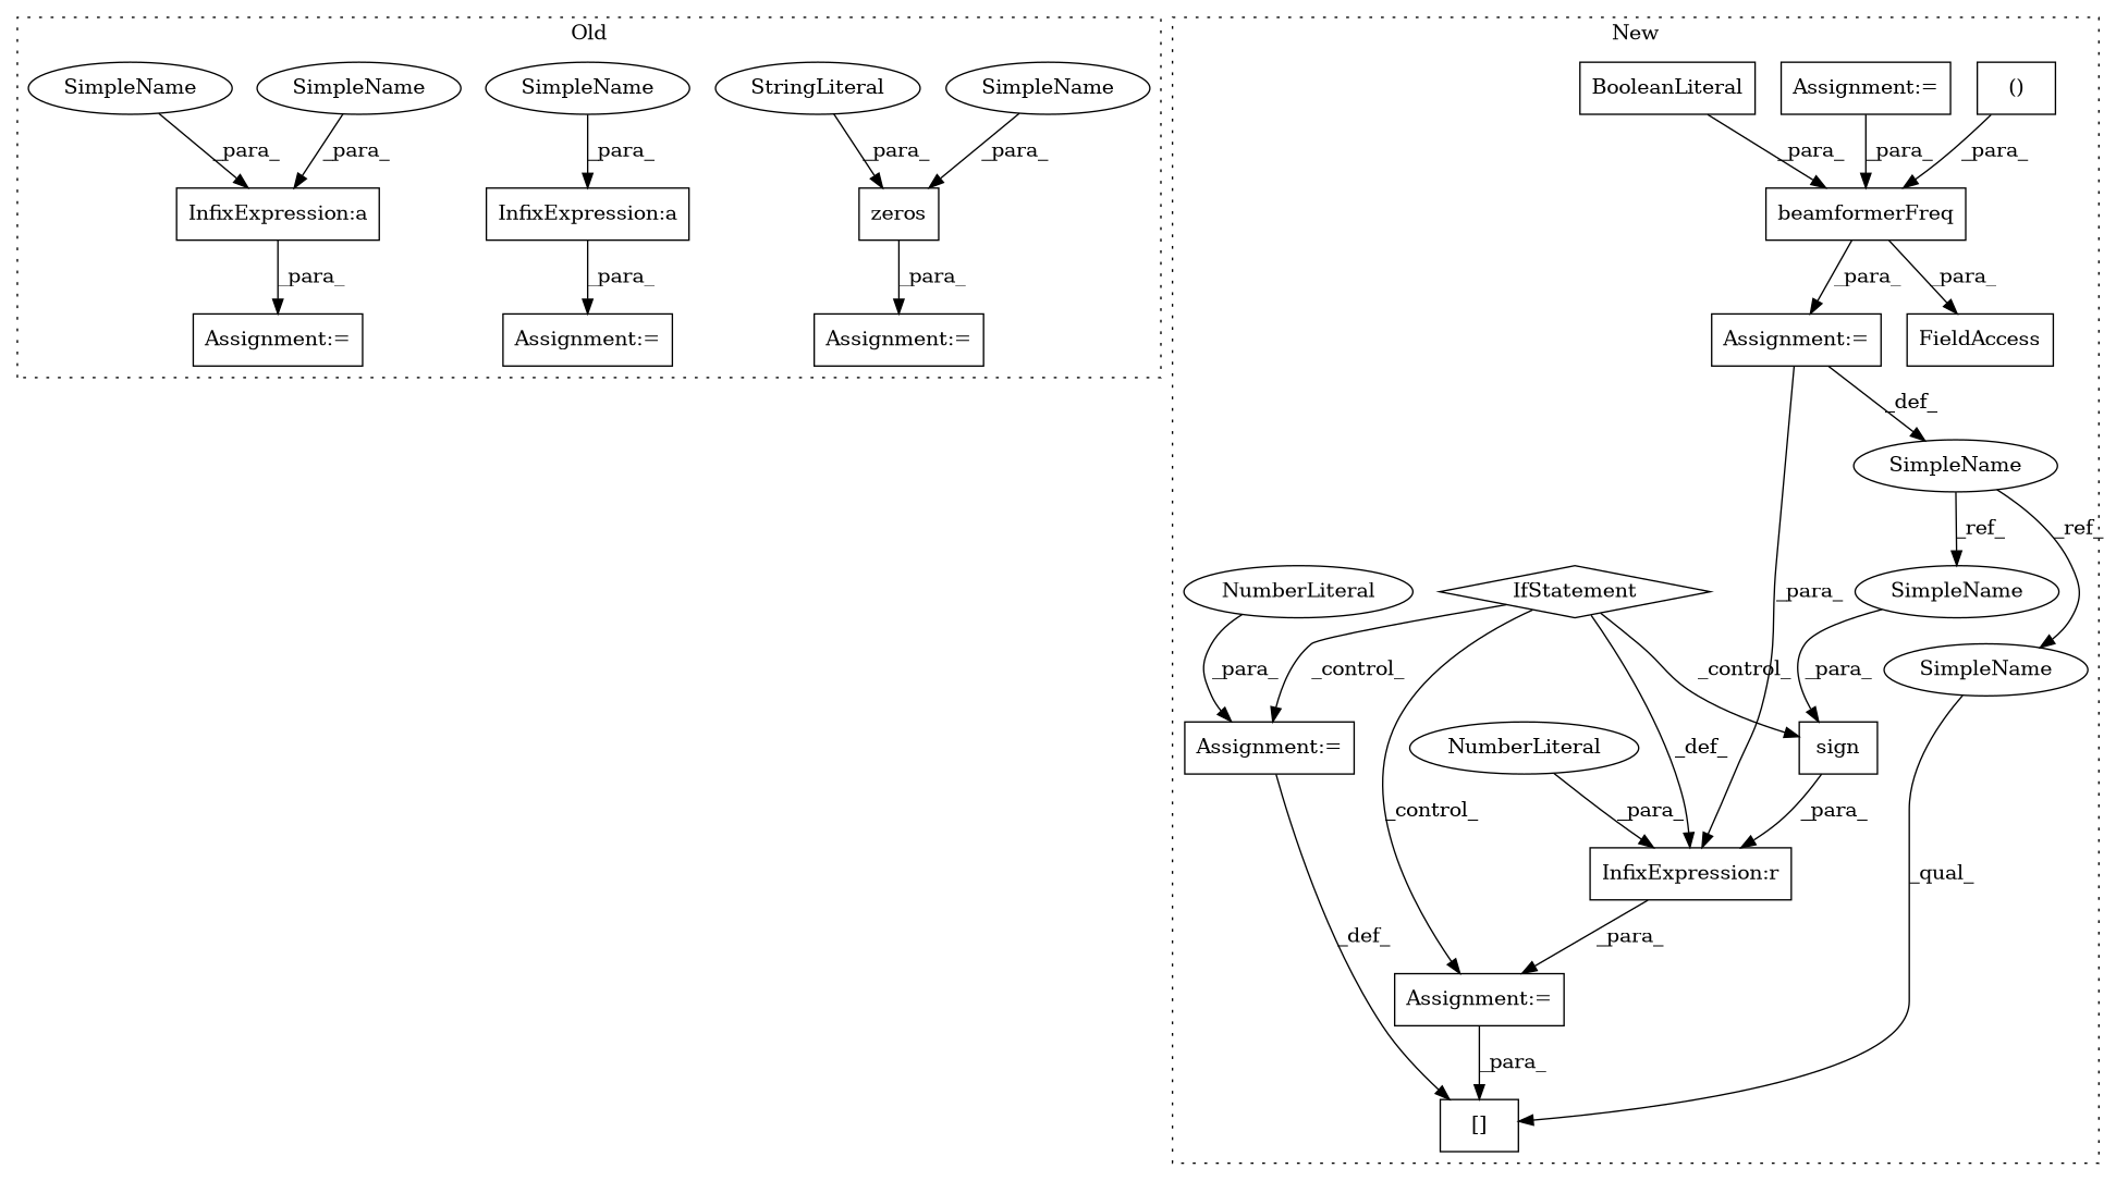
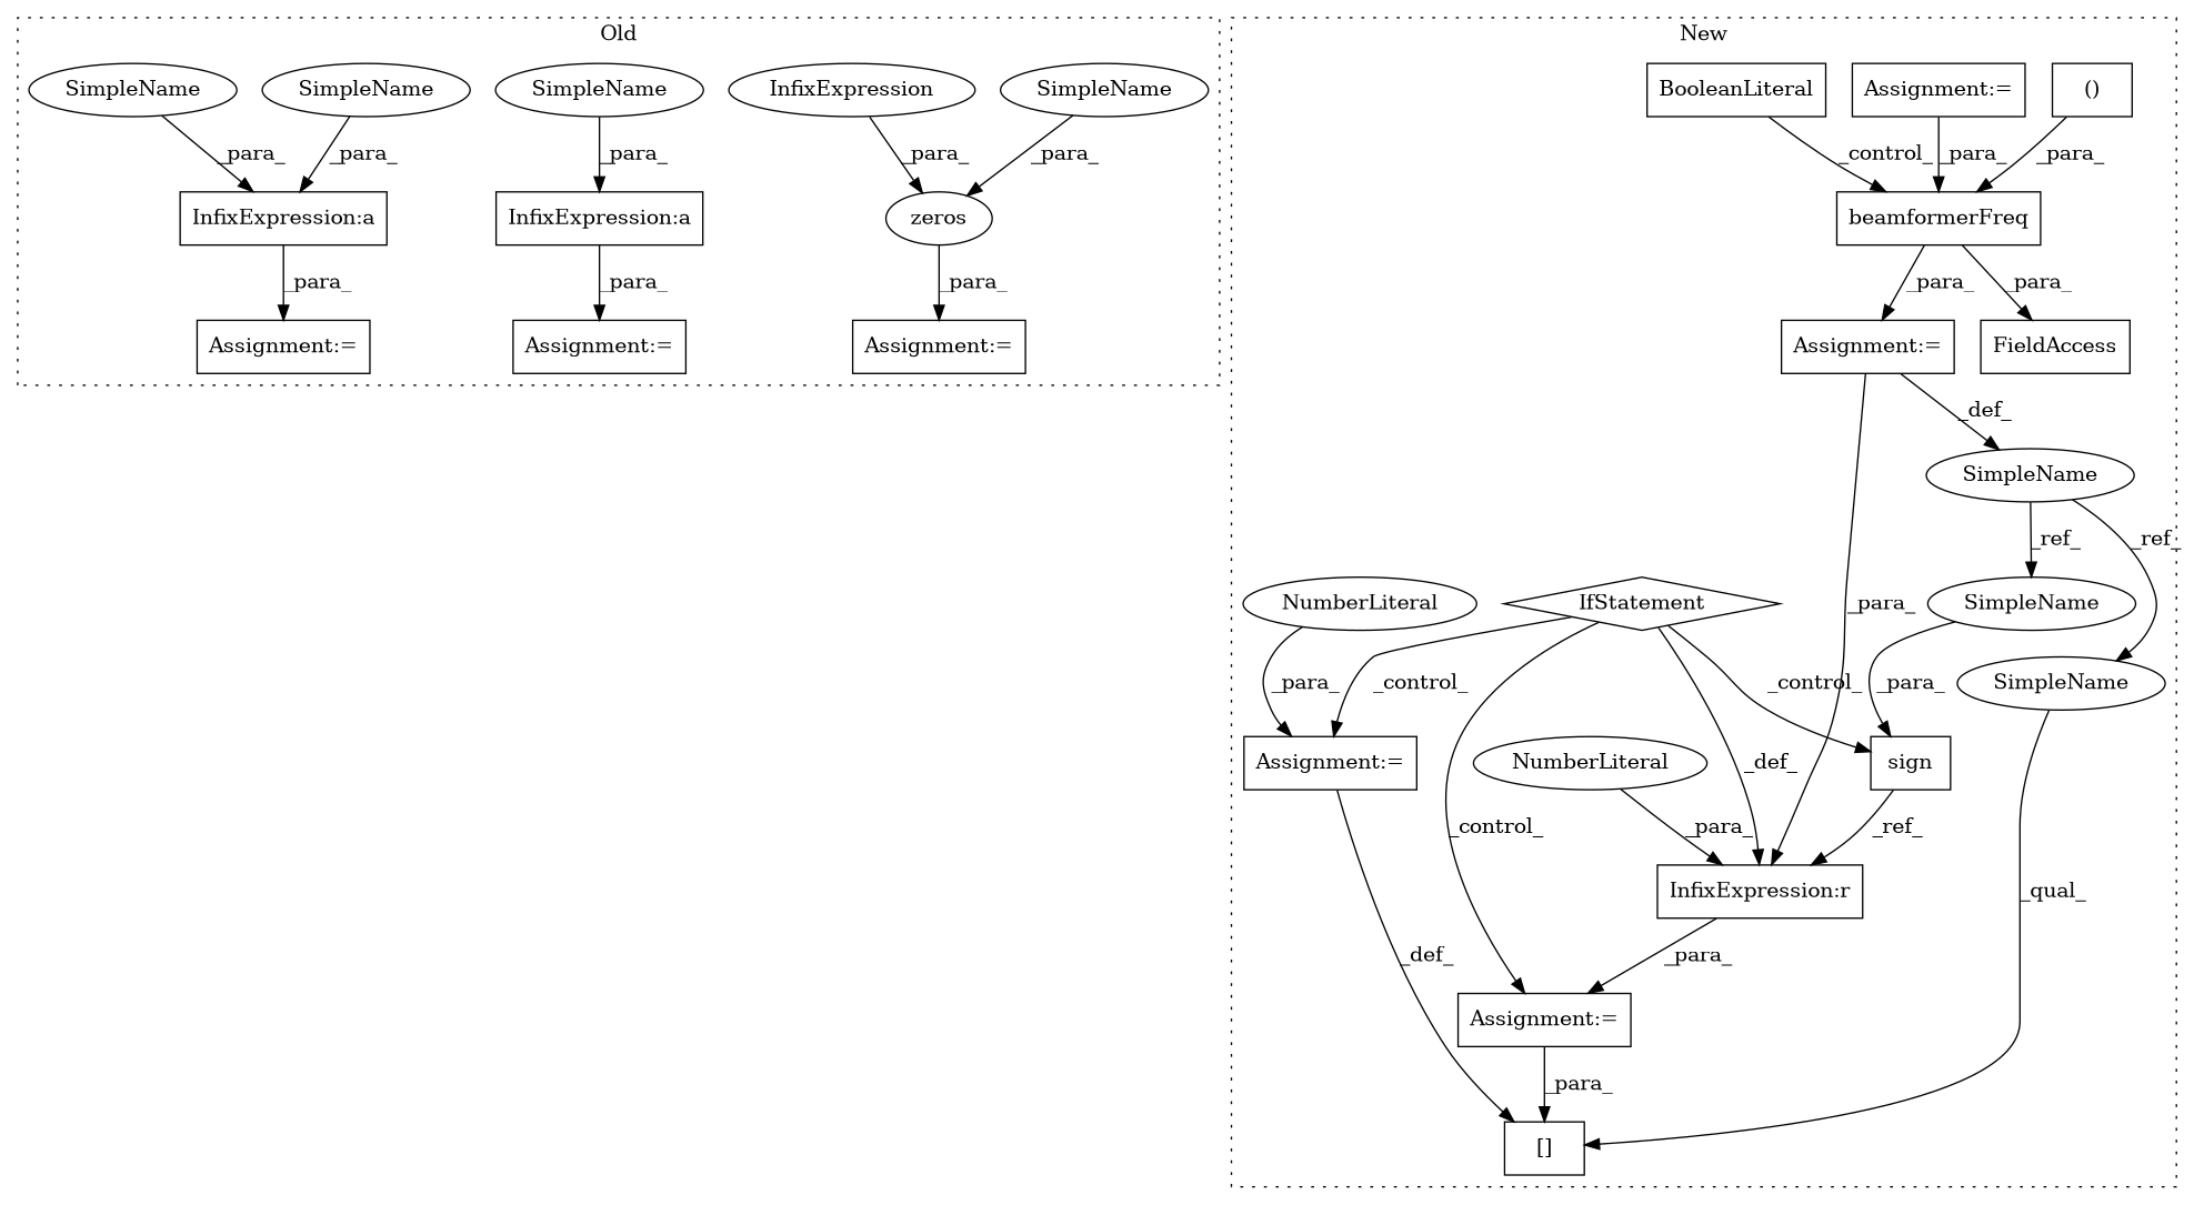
  digraph {
    node [a=7 l=1 shape=box]
-   n1 [a=32 l="6,1" label=zeros s="8963,8984"]
+   n1 [a=32 l="6,1" label=zeros s="8963,8984" shape=ellipse]
    n2 [a=27 l=3 label="InfixExpression:a" s=9137]
    n3 [a=27 l=3 label="InfixExpression:a" s=9296]
-   n4 [a=45 l=3 label=StringLiteral s=8981 shape=ellipse]
+   n4 [a=45 l=3 label=InfixExpression s=8981 shape=ellipse]
    n5 [label="Assignment:=" s=8962]
    n6 [label="Assignment:=" s=9291]
    n7 [label="Assignment:=" s=9112]
    n8 [a=42 l=11 label=SimpleName s=9126 shape=ellipse]
    n9 [a=42 l=11 label=SimpleName s=9299 shape=ellipse]
    n10 [a=42 l=11 label=SimpleName s=8969 shape=ellipse]
    n11 [a=42 l=11 label=SimpleName s=9140 shape=ellipse]
    n12 [a=32 l="5,1" label=sign s="9735,9756"]
    n13 [a=106 l=75 label="()" s=9607]
    n14 [a=2 l="17,1" label="[]" s="9774,9801"]
    n15 [a=42 l=16 label=SimpleName s=9504 shape=ellipse]
    n16 [a=27 l=3 label="InfixExpression:r" s=9757]
    n17 [a=34 label=NumberLiteral s=9760 shape=ellipse]
    n18 [a=25 l="4,2" label=IfStatement s="9694,9709" shape=diamond]
    n19 [label="Assignment:=" s=9733]
    n20 [label="Assignment:=" s=9166]
    n21 [label="Assignment:=" s=9802]
    n22 [a=34 l=3 label=NumberLiteral s=9803 shape=ellipse]
    n23 [label="Assignment:=" s=9520]
    n24 [a=32 l="15,2" label=beamformerFreq s="9521,9682"]
    n25 [a=9 l=4 label=BooleanLiteral s=9536]
    n26 [a=22 l=11 label=FieldAccess s=9561]
    n27 [a=42 l=16 label=SimpleName s=9774 shape=ellipse]
    n28 [a=42 l=16 label=SimpleName s=9740 shape=ellipse]
    subgraph cluster_1 {
      label=Old
      style=dotted
      n1
      n2
      n3
      n4
      n5
      n6
      n7
      n8
      n9
      n10
      n11
    }
    subgraph cluster_2 {
      label=New
      style=dotted
      n12
      n13
      n14
      n15
      n16
      n17
      n18
      n19
      n20
      n21
      n22
      n23
      n24
      n25
      n26
      n27
      n28
    }
    n1 -> n5 [label=_para_]
    n2 -> n7 [label=_para_]
    n3 -> n6 [label=_para_]
    n4 -> n1 [label=_para_]
    n8 -> n2 [label=_para_]
    n9 -> n3 [label=_para_]
    n10 -> n1 [label=_para_]
    n11 -> n2 [label=_para_]
-   n12 -> n16 [label=_para_]
+   n12 -> n16 [label=_ref_]
    n13 -> n24 [label=_para_]
    n15 -> n27 [label=_ref_]
    n15 -> n28 [label=_ref_]
    n16 -> n19 [label=_para_]
    n17 -> n16 [label=_para_]
    n18 -> n12 [label=_control_]
    n18 -> n16 [label=_def_]
    n18 -> n19 [label=_control_]
    n18 -> n21 [label=_control_]
    n19 -> n14 [label=_para_]
    n20 -> n24 [label=_para_]
    n21 -> n14 [label=_def_]
    n22 -> n21 [label=_para_]
    n23 -> n15 [label=_def_]
    n23 -> n16 [label=_para_]
    n24 -> n23 [label=_para_]
    n24 -> n26 [label=_para_]
-   n25 -> n24 [label=_para_]
+   n25 -> n24 [label=_control_]
    n27 -> n14 [label=_qual_]
    n28 -> n12 [label=_para_]
  }
